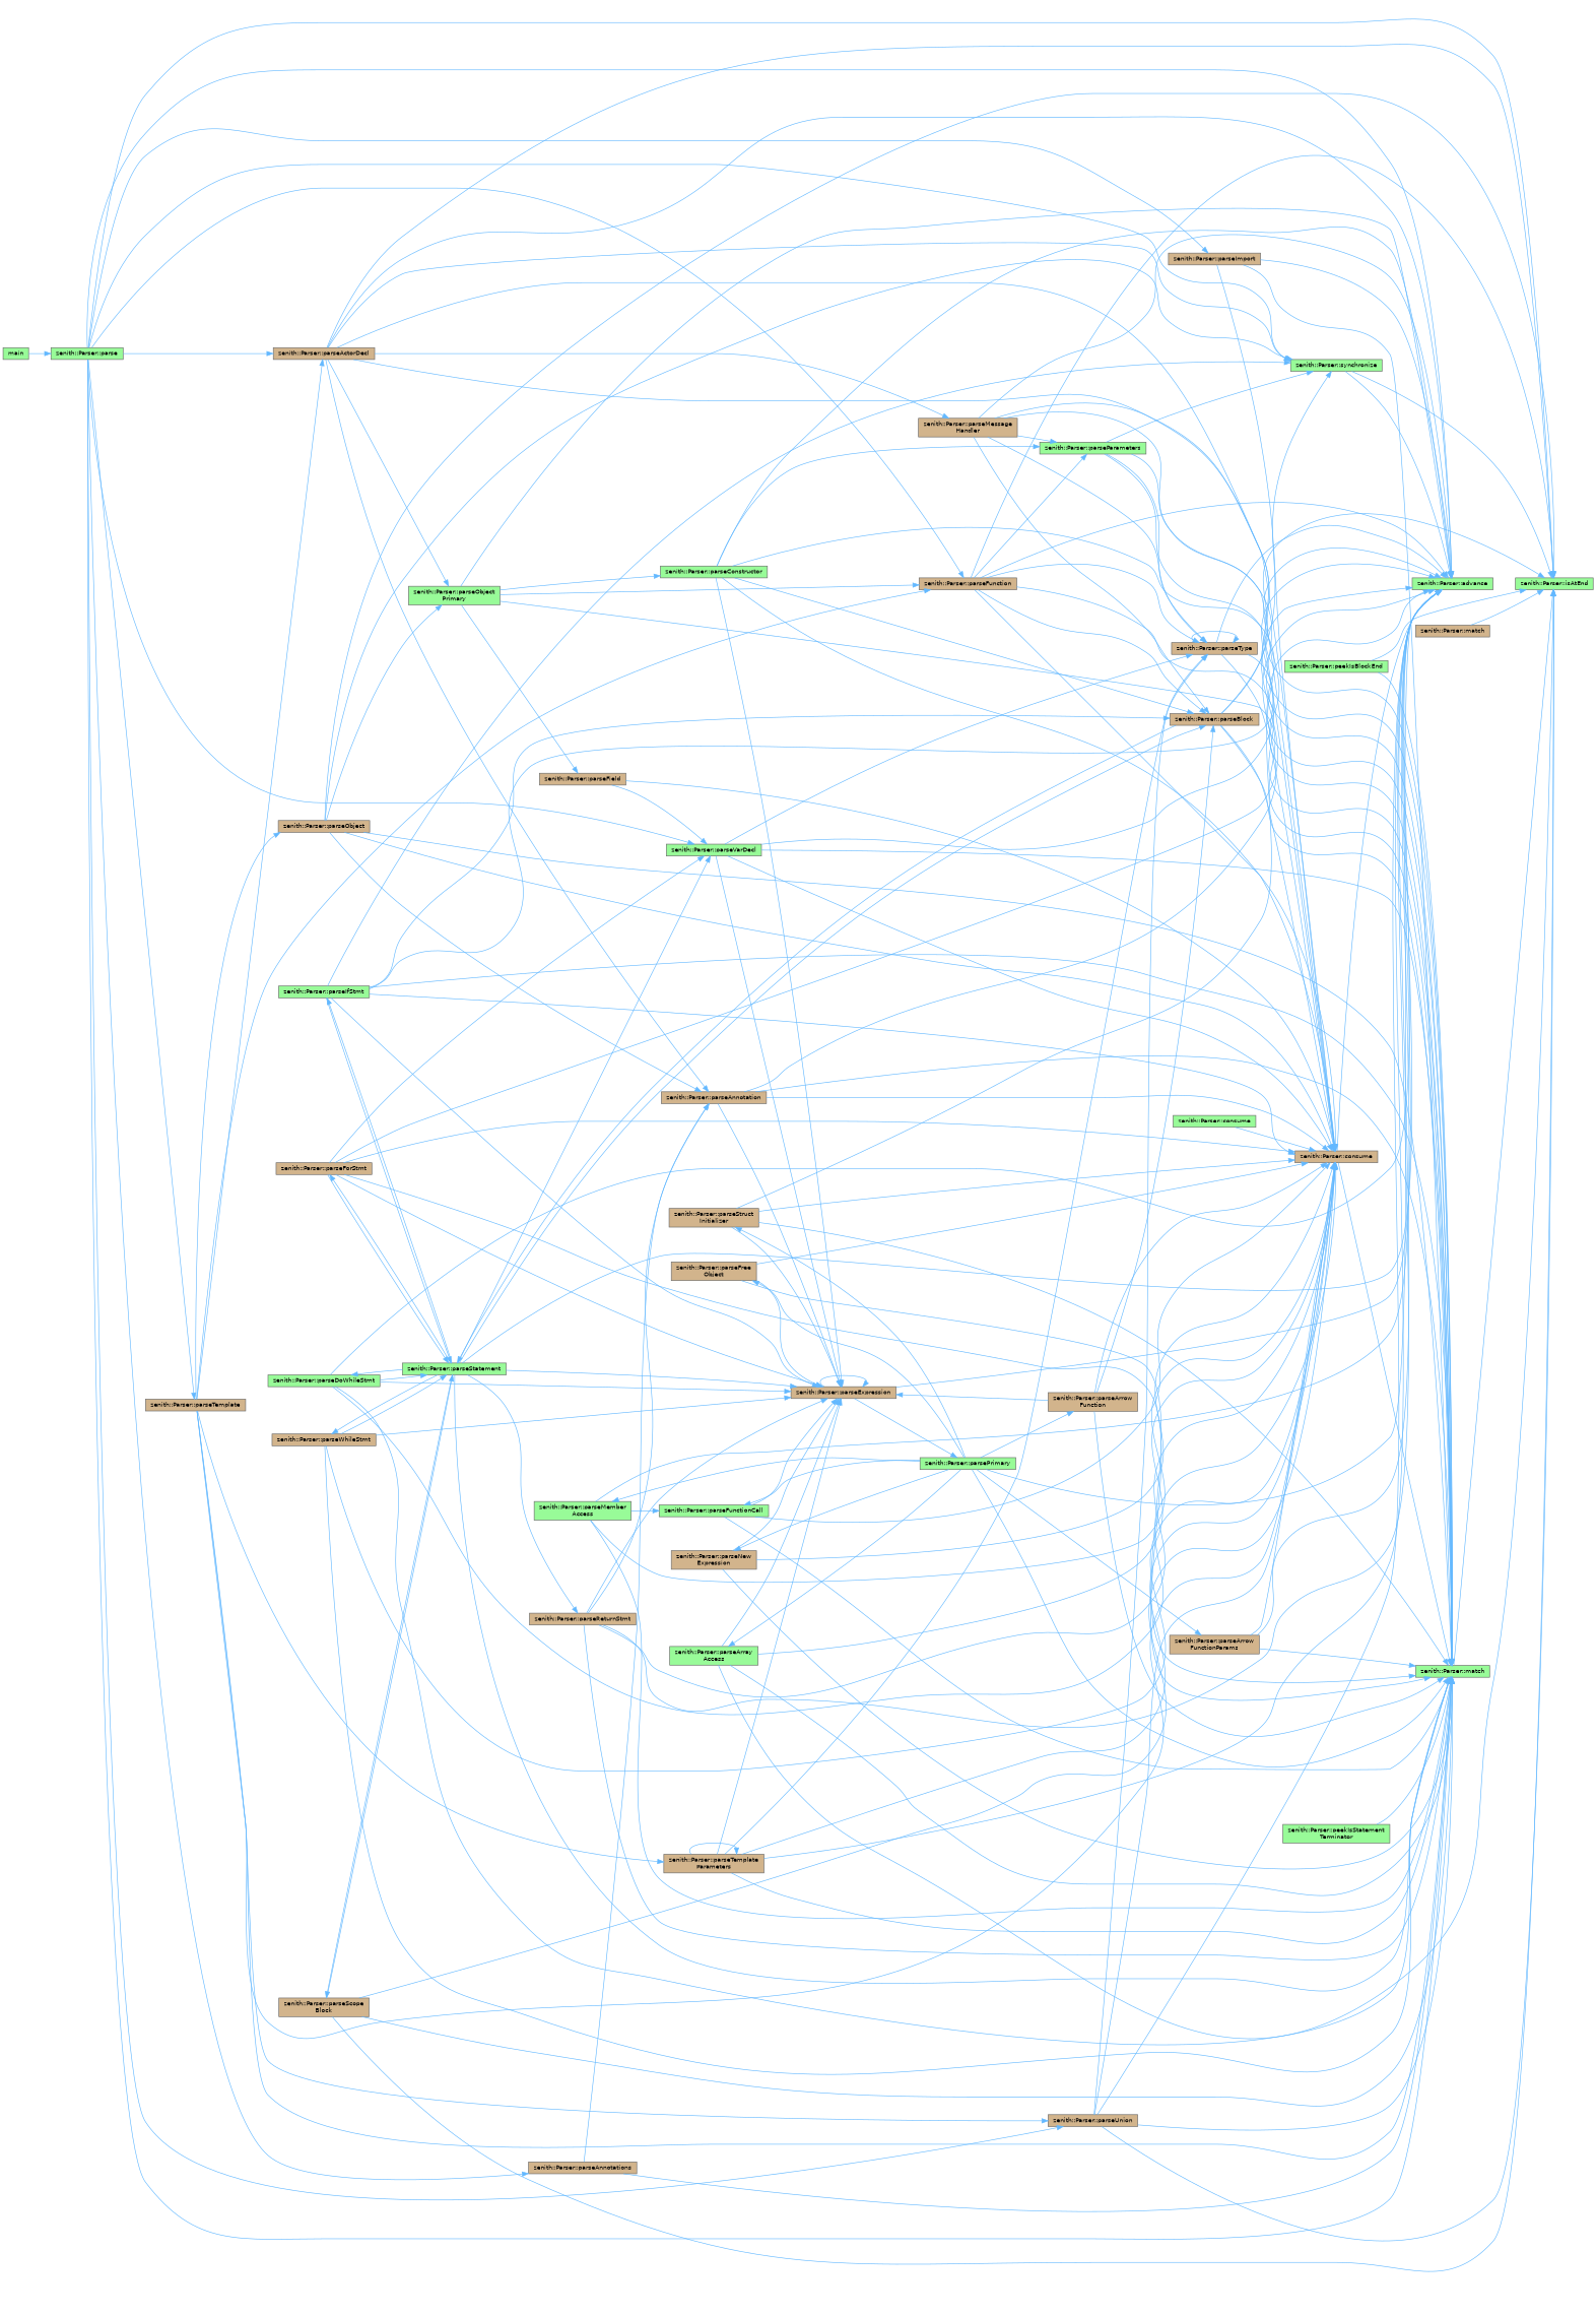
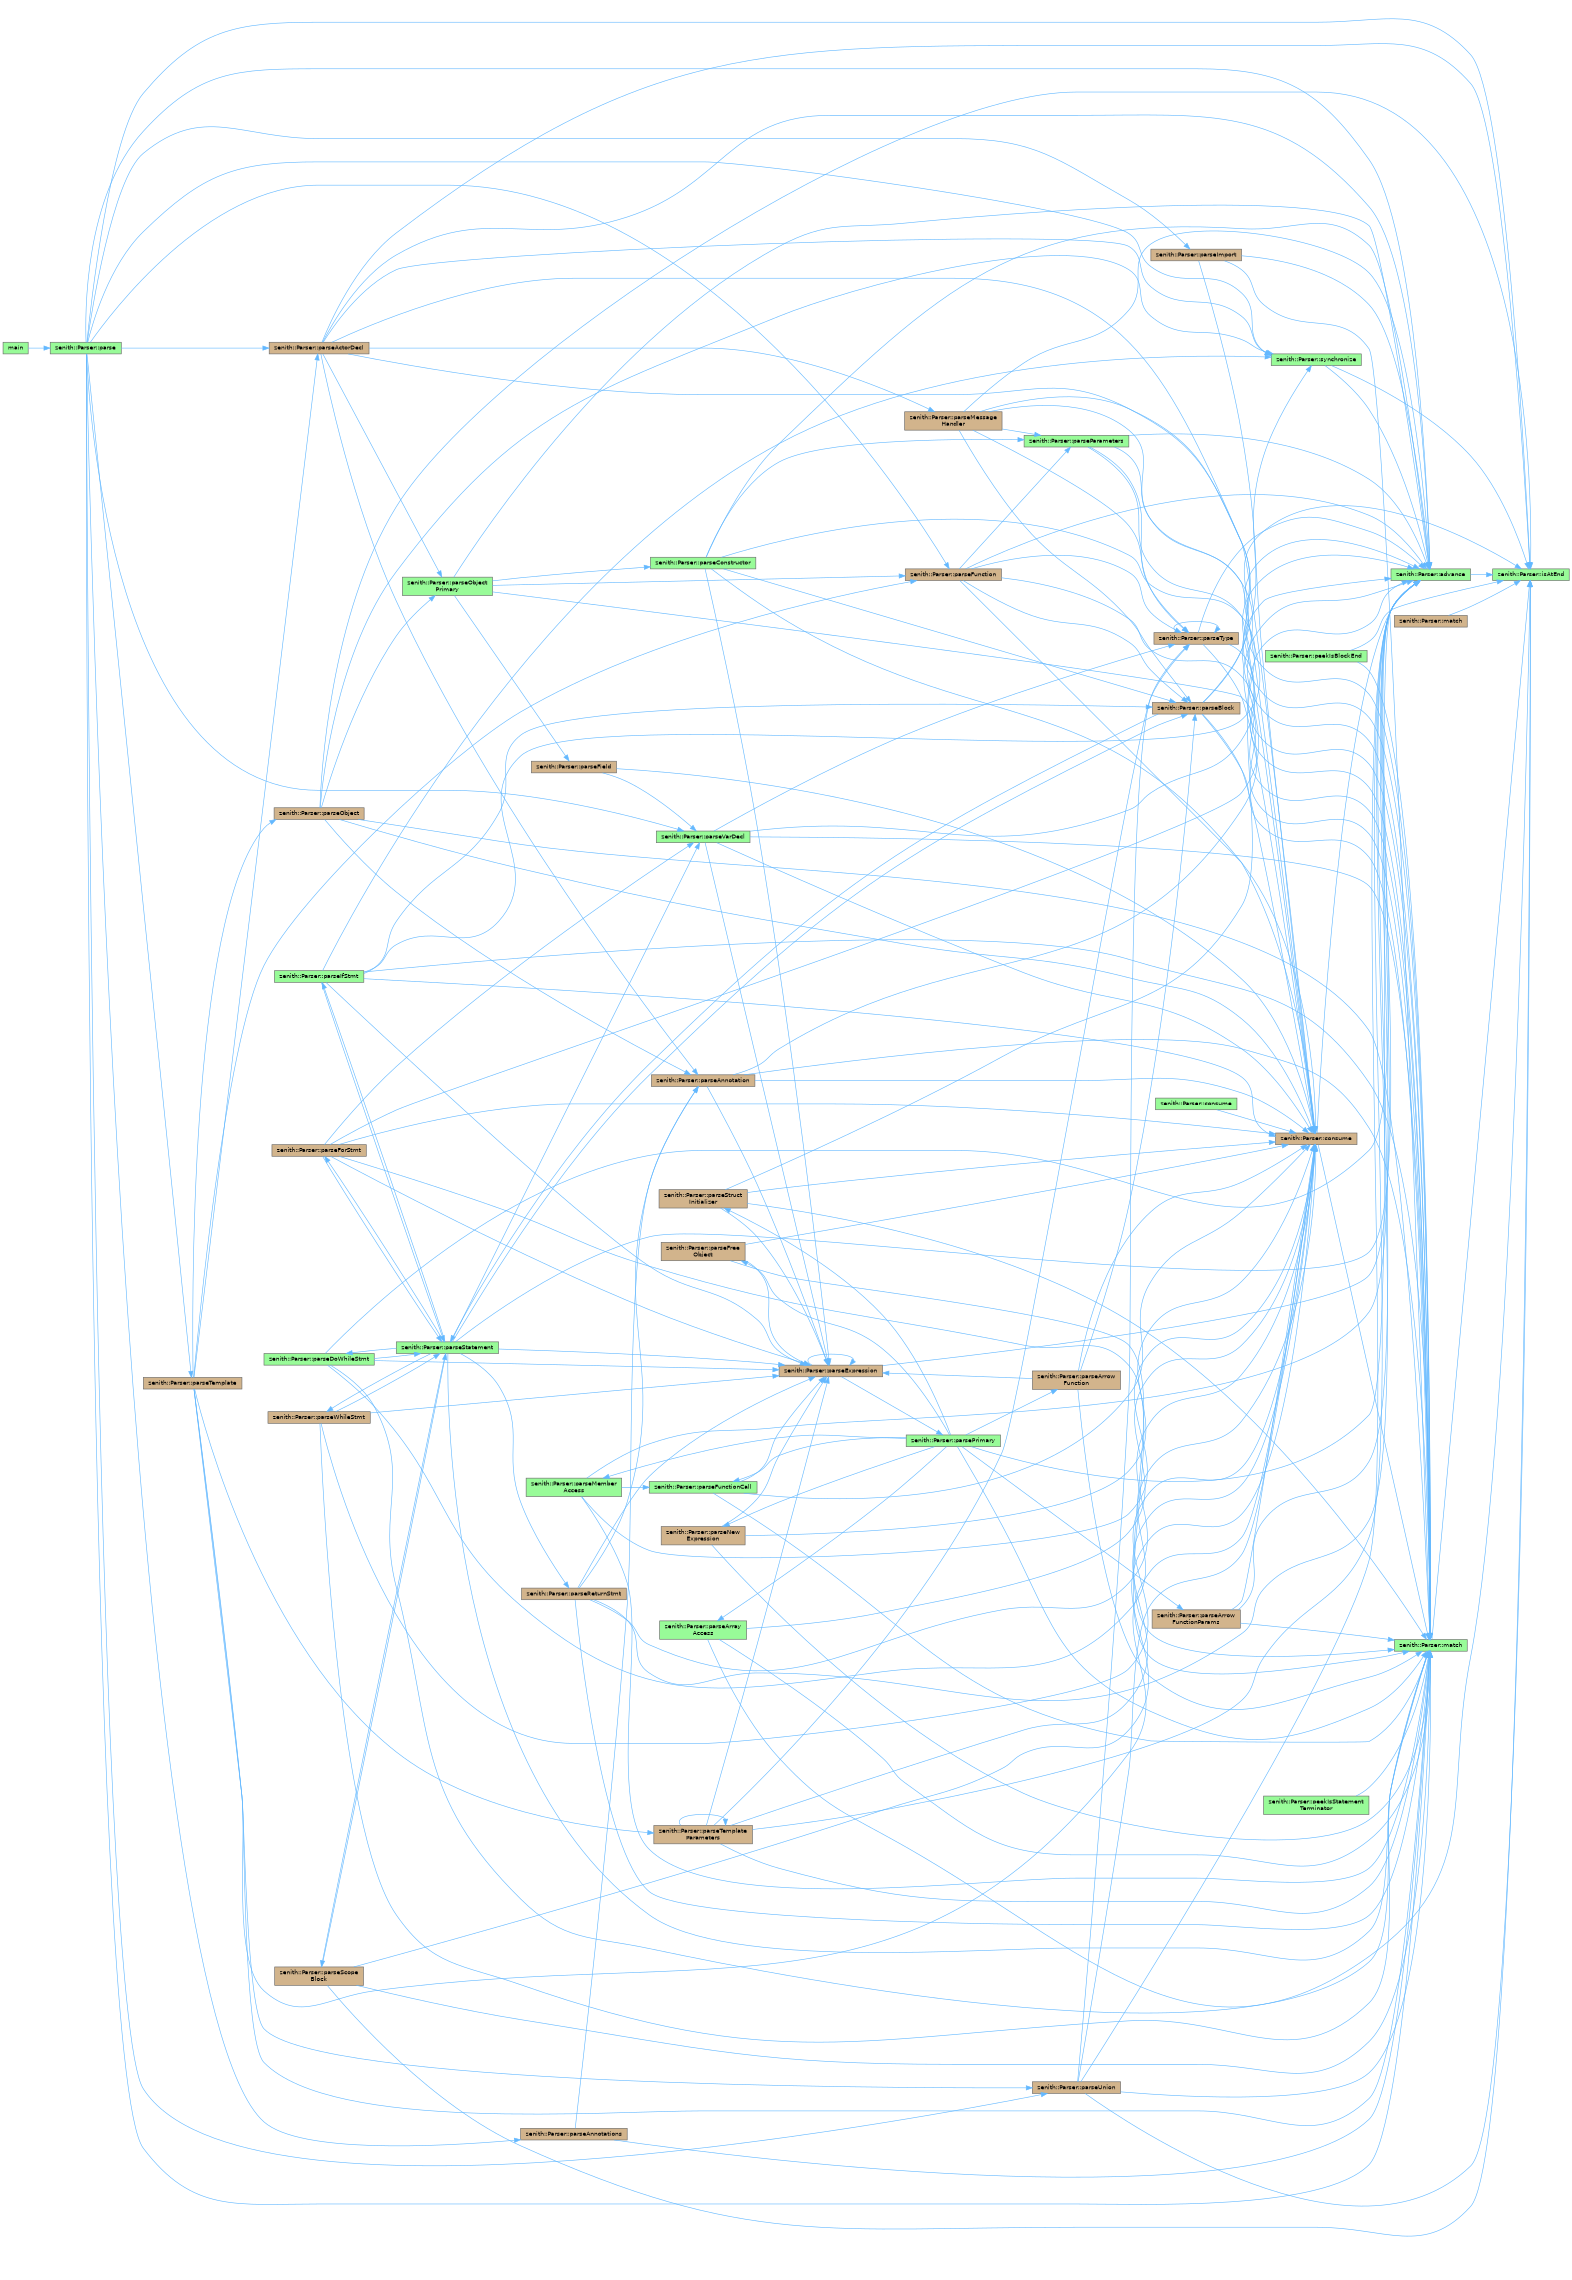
  digraph {
    rankdir=RL
    node [color=grey40 fillcolor=tan fontname=Helvetica fontsize=10 shape=box style=filled]
    edge [color=steelblue1 dir=back fontname=Helvetica fontsize=10 labelfontname=Helvetica labelfontsize=10 style=solid]
    n1 [color=gray40 fillcolor=palegreen fontcolor=black height=0.2 label="zenith::Parser::isAtEnd" width=0.4]
    n2 [fillcolor=palegreen height=0.2 label="zenith::Parser::advance" width=0.4]
    n3 [height=0.2 label="zenith::Parser::parseActorDecl" width=0.4]
    n4 [fillcolor=palegreen height=0.2 label="zenith::Parser::parse" width=0.4]
    n5 [height=0.2 label="zenith::Parser::parseObject" width=0.4]
    n6 [height=0.2 label="zenith::Parser::parseBlock" width=0.4]
    n7 [height=0.2 label="zenith::Parser::parseScope\lBlock" width=0.4]
    n8 [height=0.2 label="zenith::Parser::parseUnion" width=0.4]
    n9 [fillcolor=palegreen height=0.2 label="zenith::Parser::synchronize" width=0.4]
    n10 [height=0.2 label="zenith::Parser::match" width=0.4]
    n11 [fillcolor=palegreen height=0.2 label="zenith::Parser::match" width=0.4]
    n12 [fillcolor=palegreen height=0.2 label="zenith::Parser::peekIsBlockEnd" width=0.4]
    n13 [fillcolor=palegreen height=0.2 label="zenith::Parser::parseArray\lAccess" width=0.4]
    n14 [height=0.2 label="zenith::Parser::consume" width=0.4]
    n15 [height=0.2 label="zenith::Parser::parseAnnotation" width=0.4]
    n16 [height=0.2 label="zenith::Parser::parseReturnStmt" width=0.4]
    n17 [fillcolor=palegreen height=0.2 label="zenith::Parser::parseStatement" width=0.4]
    n18 [fillcolor=palegreen height=0.2 label="zenith::Parser::parsePrimary" width=0.4]
    n19 [height=0.2 label="zenith::Parser::parseExpression" width=0.4]
    n20 [fillcolor=palegreen height=0.2 label="zenith::Parser::parseConstructor" width=0.4]
    n21 [fillcolor=palegreen height=0.2 label="zenith::Parser::parseObject\lPrimary" width=0.4]
    n22 [fillcolor=palegreen height=0.2 label="zenith::Parser::parseDoWhileStmt" width=0.4]
    n23 [height=0.2 label="zenith::Parser::parseForStmt" width=0.4]
    n24 [fillcolor=palegreen height=0.2 label="zenith::Parser::parseMember\lAccess" width=0.4]
    n25 [fillcolor=palegreen height=0.2 label="zenith::Parser::parseIfStmt" width=0.4]
    n26 [height=0.2 label="zenith::Parser::parseStruct\lInitializer" width=0.4]
    n27 [height=0.2 label="zenith::Parser::parseTemplate\lParameters" width=0.4]
    n28 [fillcolor=palegreen height=0.2 label="zenith::Parser::parseVarDecl" width=0.4]
    n29 [height=0.2 label="zenith::Parser::parseFunction" width=0.4]
    n30 [height=0.2 label="zenith::Parser::parseMessage\lHandler" width=0.4]
    n31 [height=0.2 label="zenith::Parser::parseArrow\lFunctionParams" width=0.4]
    n32 [height=0.2 label="zenith::Parser::parseImport" width=0.4]
    n33 [fillcolor=palegreen height=0.2 label="zenith::Parser::parseParameters" width=0.4]
    n34 [height=0.2 label="zenith::Parser::parseType" width=0.4]
    n35 [height=0.2 label="zenith::Parser::parseTemplate" width=0.4]
    n36 [fillcolor=palegreen height=0.2 label=main width=0.4]
    n37 [height=0.2 label="zenith::Parser::parseArrow\lFunction" width=0.4]
    n38 [height=0.2 label="zenith::Parser::parseFree\lObject" width=0.4]
    n39 [fillcolor=palegreen height=0.2 label="zenith::Parser::parseFunctionCall" width=0.4]
    n40 [height=0.2 label="zenith::Parser::parseNew\lExpression" width=0.4]
    n41 [height=0.2 label="zenith::Parser::parseWhileStmt" width=0.4]
    n42 [height=0.2 label="zenith::Parser::parseAnnotations" width=0.4]
    n43 [fillcolor=palegreen height=0.2 label="zenith::Parser::peekIsStatement\lTerminator" width=0.4]
    n44 [fillcolor=palegreen height=0.2 label="zenith::Parser::consume" width=0.4]
    n45 [height=0.2 label="zenith::Parser::parseField" width=0.4]
-   n1 -> n29
+   n1 -> n2
    n1 -> n3
    n1 -> n4
    n1 -> n5
    n1 -> n6
    n1 -> n7
    n1 -> n8
    n1 -> n9
    n1 -> n10
    n1 -> n11
    n1 -> n12
    n1 -> n13
    n2 -> n3
    n2 -> n4
    n2 -> n8
    n2 -> n9
    n2 -> n14
    n2 -> n15
    n2 -> n16
    n2 -> n17
    n2 -> n18
    n2 -> n19
    n2 -> n20
    n2 -> n21
    n2 -> n22
    n2 -> n23
    n2 -> n24
    n2 -> n25
    n2 -> n26
    n2 -> n27
    n2 -> n28
    n2 -> n29
    n2 -> n30
    n2 -> n31
    n2 -> n32
-   n9 -> n33
+   n2 -> n33
    n2 -> n34
    n3 -> n4
    n3 -> n35
    n4 -> n36
    n5 -> n35
    n6 -> n17
    n6 -> n20
    n6 -> n25
    n6 -> n29
    n6 -> n30
    n6 -> n37
    n7 -> n17
    n8 -> n4
    n8 -> n35
    n9 -> n3
    n9 -> n4
    n9 -> n5
    n9 -> n6
    n9 -> n25
    n11 -> n3
    n11 -> n4
    n11 -> n5
    n11 -> n6
    n11 -> n7
    n11 -> n8
    n11 -> n12
    n11 -> n13
    n11 -> n14
    n11 -> n15
    n11 -> n16
    n11 -> n17
    n11 -> n18
    n11 -> n20
    n11 -> n21
    n11 -> n22
    n11 -> n23
    n11 -> n24
    n11 -> n25
    n11 -> n26
    n11 -> n27
    n11 -> n28
    n11 -> n29
    n11 -> n30
    n11 -> n31
    n11 -> n32
    n11 -> n33
    n11 -> n34
    n11 -> n35
    n11 -> n37
    n11 -> n38
    n11 -> n39
    n11 -> n40
    n11 -> n41
    n11 -> n42
    n11 -> n43
    n13 -> n18
    n14 -> n3
    n14 -> n5
    n14 -> n6
    n14 -> n7
    n14 -> n8
    n14 -> n13
    n14 -> n15
    n14 -> n16
    n14 -> n20
    n14 -> n22
    n14 -> n23
    n14 -> n24
    n14 -> n25
    n14 -> n26
    n14 -> n27
    n14 -> n28
    n14 -> n29
    n14 -> n30
    n14 -> n31
    n14 -> n32
    n14 -> n33
    n14 -> n34
    n14 -> n35
    n14 -> n37
    n14 -> n38
    n14 -> n39
    n14 -> n40
    n14 -> n41
    n14 -> n44
    n14 -> n45
    n15 -> n3
    n15 -> n5
    n15 -> n16
    n15 -> n42
    n16 -> n17
    n17 -> n6
    n17 -> n7
    n17 -> n22
    n17 -> n23
    n17 -> n25
    n17 -> n41
    n18 -> n19
-   n19 -> n13
    n19 -> n15
    n19 -> n16
    n19 -> n17
    n19 -> n19
    n19 -> n20
    n19 -> n22
    n19 -> n23
    n19 -> n25
    n19 -> n26
    n19 -> n27
    n19 -> n28
    n19 -> n37
    n19 -> n38
    n19 -> n39
    n19 -> n40
    n19 -> n41
    n20 -> n21
    n21 -> n3
    n21 -> n5
    n22 -> n17
    n23 -> n17
    n24 -> n18
    n25 -> n17
    n26 -> n18
    n27 -> n27
    n27 -> n35
    n28 -> n4
    n28 -> n17
    n28 -> n23
    n28 -> n45
    n29 -> n4
    n29 -> n21
    n29 -> n35
    n30 -> n3
    n31 -> n18
    n32 -> n4
    n33 -> n20
    n33 -> n29
    n33 -> n30
    n34 -> n8
    n34 -> n27
    n34 -> n28
    n34 -> n29
    n34 -> n30
    n34 -> n33
    n34 -> n34
    n35 -> n4
    n37 -> n18
    n38 -> n18
    n39 -> n18
    n39 -> n24
    n40 -> n18
    n41 -> n17
    n42 -> n4
    n45 -> n21
  }
